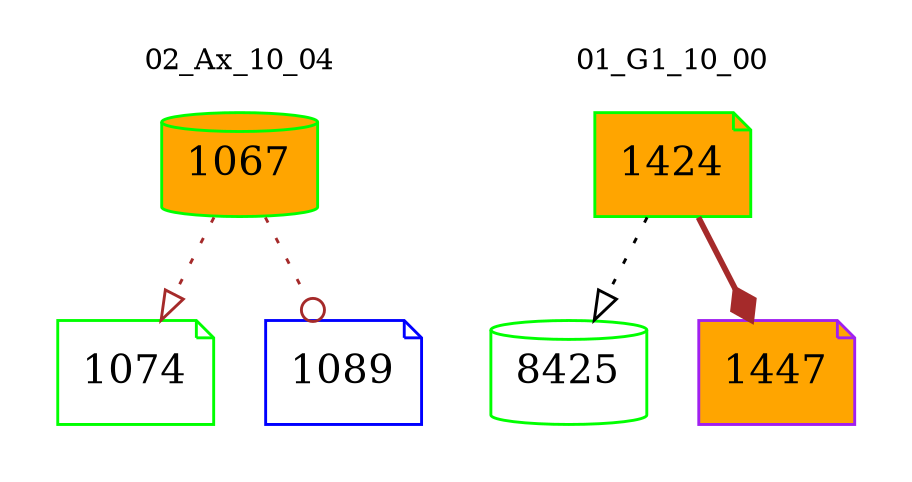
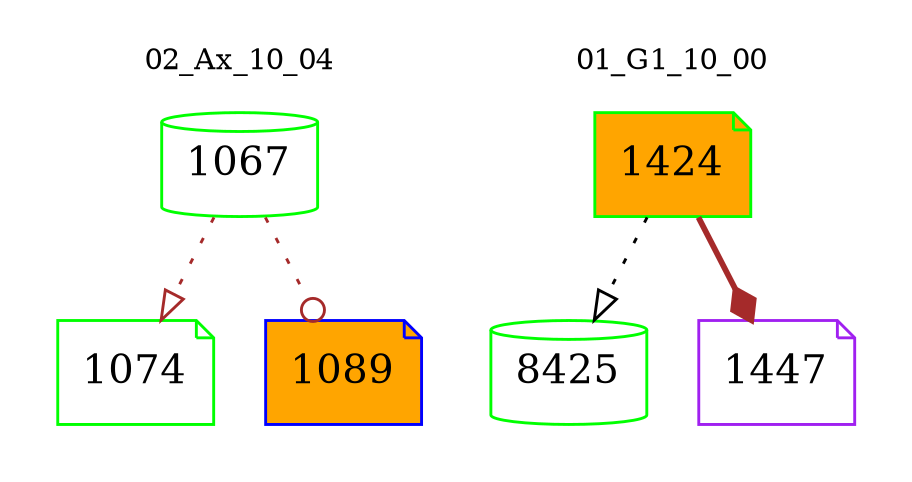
  digraph {
    node [color=green fillcolor=white shape=note style=filled]
    edge [arrowhead=onormal color=brown style=dotted]
-   n1 [fillcolor=orange label=1067 shape=cylinder]
+   n1 [label=1067 shape=cylinder]
    n2 [label=1074]
-   n3 [color=blue label=1089]
+   n3 [color=blue fillcolor=orange label=1089]
    n4 [fillcolor=orange label=1424]
    n5 [label=8425 shape=cylinder]
-   n6 [color=purple fillcolor=orange label=1447]
+   n6 [color=purple label=1447]
    subgraph cluster_1 {
      color=white
      fontsize=10
      label="02_Ax_10_04"
      n1
      n2
      n3
    }
    subgraph cluster_2 {
      color=white
      fontsize=10
      label="01_G1_10_00"
      n4
      n5
      n6
    }
    n1 -> n2
    n1 -> n3 [arrowhead=odot]
    n4 -> n5 [color=black]
    n4 -> n6 [arrowhead=diamond style=bold]
  }
